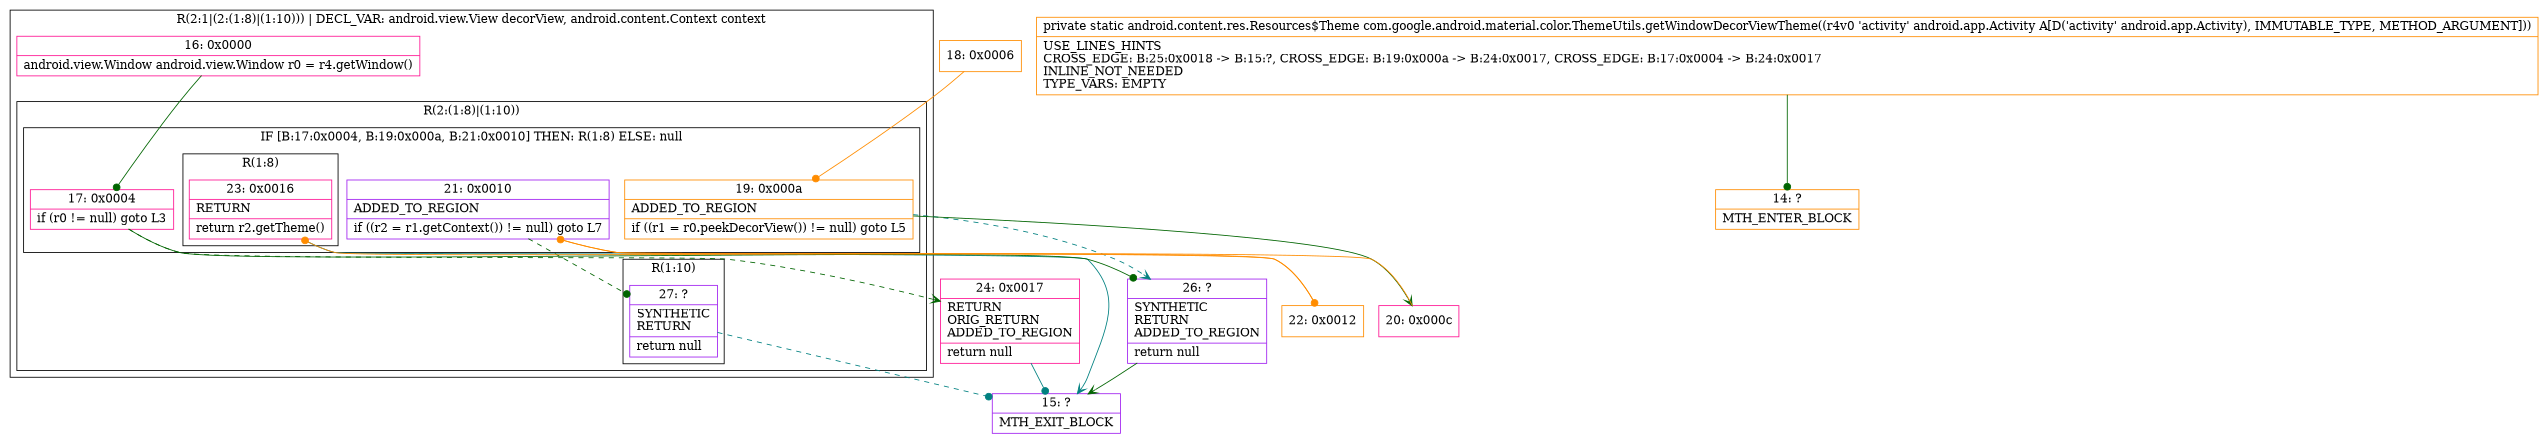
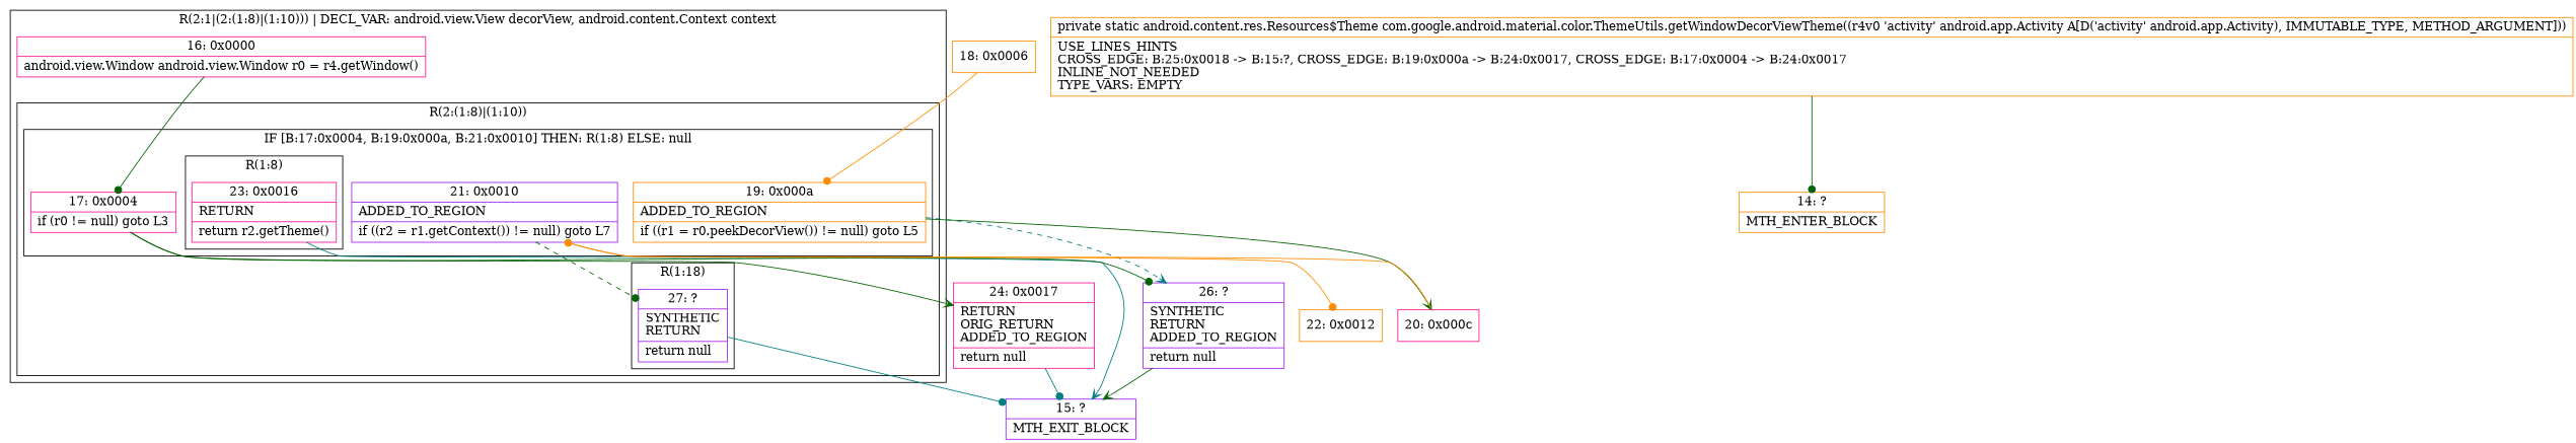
  digraph {
    node [color=deeppink shape=record]
    edge [arrowhead=dot color=darkgreen]
    n1 [label="{23\:\ 0x0016|RETURN\l|return r2.getTheme()\l}"]
    n2 [label="{17\:\ 0x0004|if (r0 != null) goto L3\l}"]
    n3 [color=darkorange label="{19\:\ 0x000a|ADDED_TO_REGION\l|if ((r1 = r0.peekDecorView()) != null) goto L5\l}"]
    n4 [color=purple label="{21\:\ 0x0010|ADDED_TO_REGION\l|if ((r2 = r1.getContext()) != null) goto L7\l}"]
    n5 [color=purple label="{27\:\ ?|SYNTHETIC\lRETURN\l|return null\l}"]
    n6 [label="{16\:\ 0x0000|android.view.Window android.view.Window r0 = r4.getWindow()\l}"]
    n7 [color=purple label="{15\:\ ?|MTH_EXIT_BLOCK\l}"]
    n8 [label="{24\:\ 0x0017|RETURN\lORIG_RETURN\lADDED_TO_REGION\l|return null\l}"]
    n9 [color=purple label="{26\:\ ?|SYNTHETIC\lRETURN\lADDED_TO_REGION\l|return null\l}"]
    n10 [label="{20\:\ 0x000c}"]
    n11 [color=darkorange label="{22\:\ 0x0012}"]
    n12 [color=darkorange label="{18\:\ 0x0006}"]
    n13 [color=darkorange label="{14\:\ ?|MTH_ENTER_BLOCK\l}"]
    n14 [color=darkorange label="{private static android.content.res.Resources$Theme com.google.android.material.color.ThemeUtils.getWindowDecorViewTheme((r4v0 'activity' android.app.Activity A[D('activity' android.app.Activity), IMMUTABLE_TYPE, METHOD_ARGUMENT]))  | USE_LINES_HINTS\lCROSS_EDGE: B:25:0x0018 \-\> B:15:?, CROSS_EDGE: B:19:0x000a \-\> B:24:0x0017, CROSS_EDGE: B:17:0x0004 \-\> B:24:0x0017\lINLINE_NOT_NEEDED\lTYPE_VARS: EMPTY\l}"]
    subgraph cluster_1 {
      label="R(2:1|(2:(1:8)|(1:10))) | DECL_VAR: android.view.View decorView, android.content.Context context\l"
      n6
      subgraph cluster_2 {
        label="R(2:(1:8)|(1:10))"
        subgraph cluster_3 {
          label="IF [B:17:0x0004, B:19:0x000a, B:21:0x0010] THEN: R(1:8) ELSE: null"
          n2
          n3
          n4
          subgraph cluster_4 {
            label="R(1:8)"
            n1
          }
        }
        subgraph cluster_5 {
-         label="R(1:10)"
+         label="R(1:18)"
          n5
        }
      }
    }
    n1 -> n7 [arrowhead=vee color=teal]
-   n2 -> n8 [arrowhead=vee style=dashed]
+   n2 -> n8 [arrowhead=vee style=solid]
    n2 -> n9
    n3 -> n9 [arrowhead=vee color=teal style=dashed]
    n3 -> n10 [arrowhead=vee]
    n4 -> n5 [style=dashed]
    n4 -> n11 [color=darkorange]
-   n5 -> n7 [color=teal style=dashed]
+   n5 -> n7 [color=teal]
    n6 -> n2
    n8 -> n7 [color=teal]
    n9 -> n7 [arrowhead=vee]
    n10 -> n4 [color=darkorange]
-   n11 -> n1 [color=darkorange]
    n12 -> n3 [color=darkorange]
    n14 -> n13
  }
